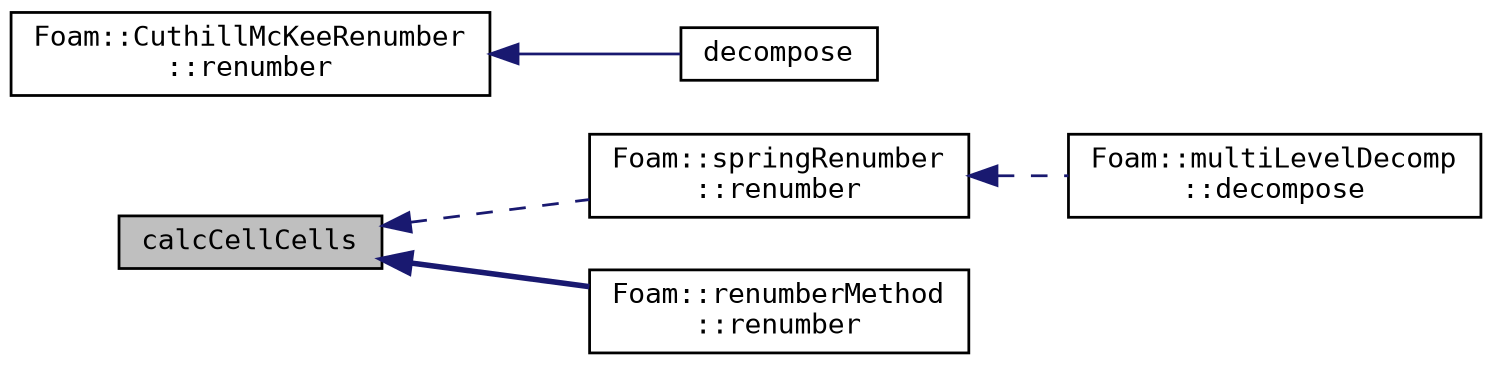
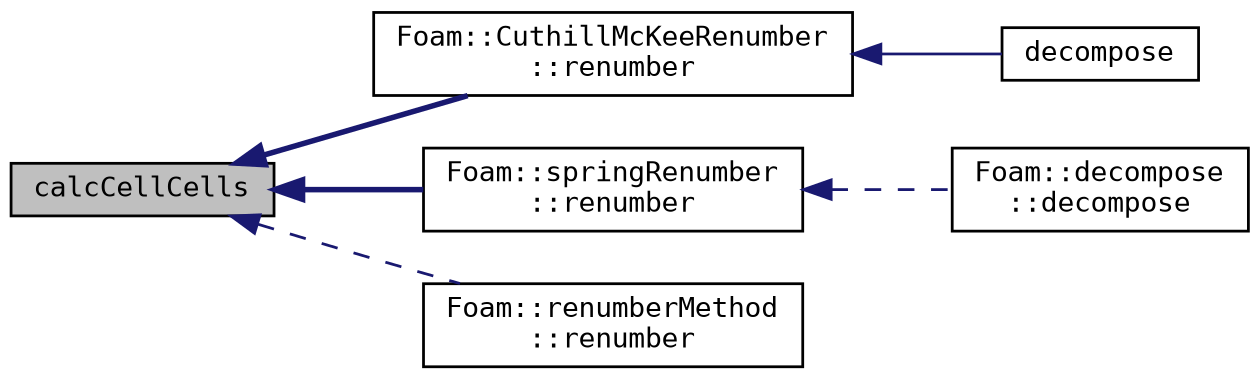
  digraph {
    fontname="DejaVu Sans Mono"
    rankdir=LR
    node [color=black fontname="DejaVu Sans Mono" fontsize=10 shape=record]
    edge [color=midnightblue dir=back fontname="DejaVu Sans Mono" fontsize=10 labelfontname=Helvetica labelfontsize=10 style=bold]
    n1 [fillcolor=grey75 fontcolor=black height=0.2 label=calcCellCells style=filled width=0.4]
    n2 [height=0.2 label="Foam::CuthillMcKeeRenumber\l::renumber" width=0.4]
    n3 [height=0.2 label="Foam::springRenumber\l::renumber" width=0.4]
    n4 [height=0.2 label="Foam::renumberMethod\l::renumber" width=0.4]
-   n5 [height=0.2 label="Foam::multiLevelDecomp\l::decompose" width=0.4]
+   n5 [height=0.2 label="Foam::decompose\l::decompose" width=0.4]
    n6 [height=0.2 label=decompose width=0.4]
-   n1 -> n3 [style=dashed]
-   n1 -> n4
+   n1 -> n2
+   n1 -> n3
+   n1 -> n4 [style=dashed]
    n2 -> n6 [style=solid]
    n3 -> n5 [style=dashed]
  }
